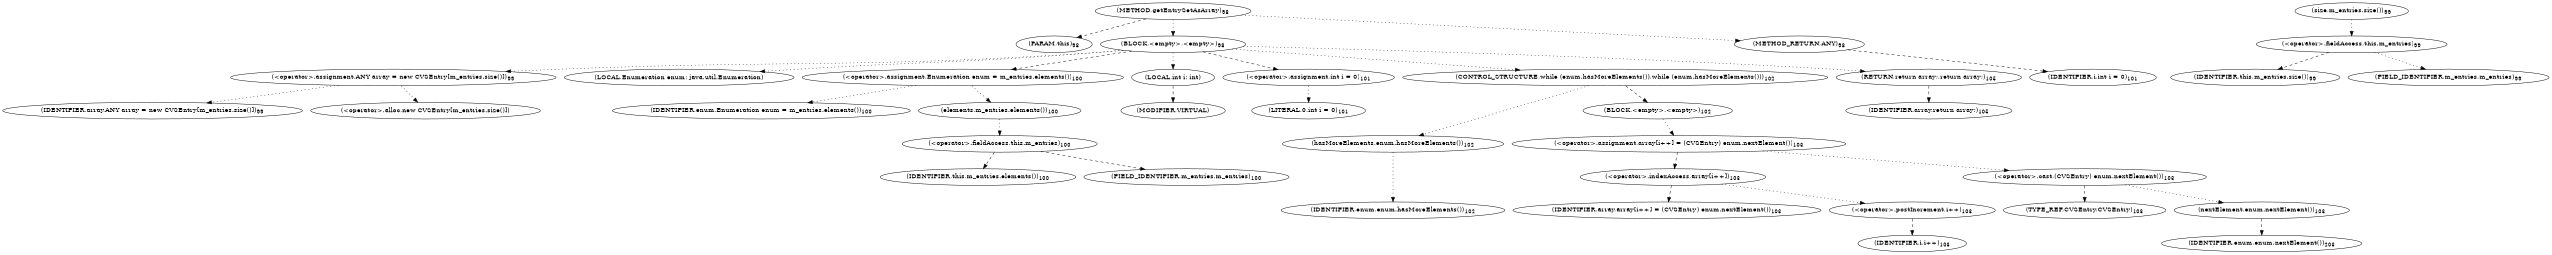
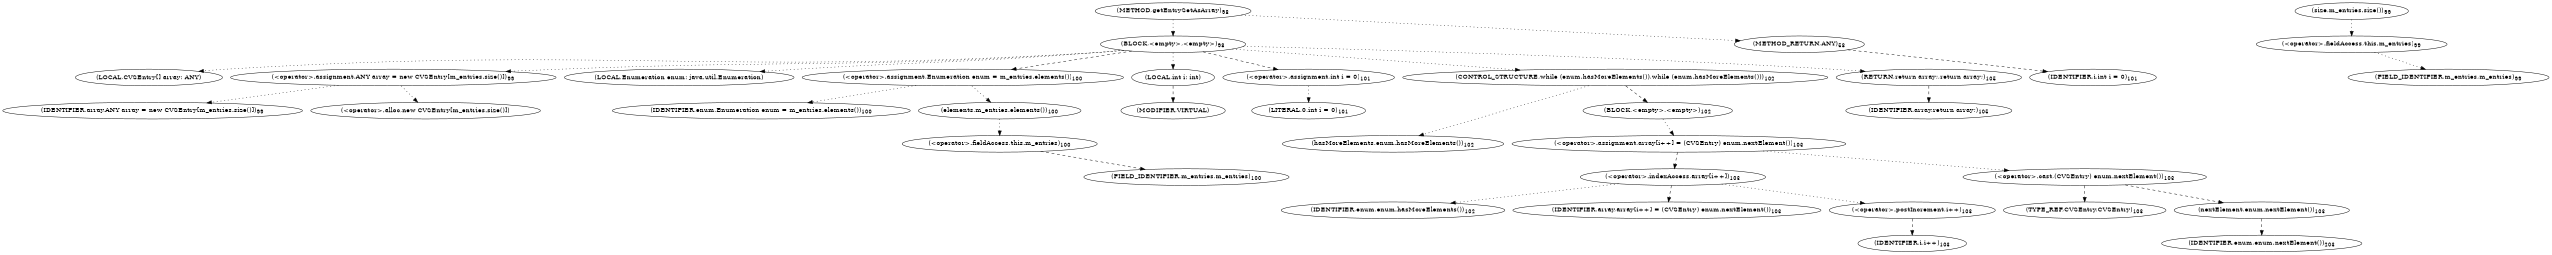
  digraph {
    edge [style=dotted]
    n1 [label=<(METHOD,getEntrySetAsArray)<SUB>98</SUB>>]
-   n2 [label=<(PARAM,this)<SUB>98</SUB>>]
    n3 [label=<(BLOCK,&lt;empty&gt;,&lt;empty&gt;)<SUB>98</SUB>>]
-   n4 [label=<(METHOD_RETURN,ANY)<SUB>98</SUB>>]
+   n4 [label=<(METHOD_RETURN,ANY)<SUB>58</SUB>>]
+   n5 [label=<(LOCAL,CVSEntry[] array: ANY)>]
    n6 [label=<(&lt;operator&gt;.assignment,ANY array = new CVSEntry[m_entries.size()])<SUB>99</SUB>>]
    n7 [label=<(LOCAL,Enumeration enum: java.util.Enumeration)>]
    n8 [label=<(&lt;operator&gt;.assignment,Enumeration enum = m_entries.elements())<SUB>100</SUB>>]
    n9 [label=<(LOCAL,int i: int)>]
    n10 [label=<(&lt;operator&gt;.assignment,int i = 0)<SUB>101</SUB>>]
    n11 [label=<(CONTROL_STRUCTURE,while (enum.hasMoreElements()),while (enum.hasMoreElements()))<SUB>102</SUB>>]
    n12 [label=<(RETURN,return array;,return array;)<SUB>105</SUB>>]
    n13 [label=<(MODIFIER,VIRTUAL)>]
    n14 [label=<(IDENTIFIER,i,int i = 0)<SUB>101</SUB>>]
    n15 [label=<(IDENTIFIER,array,ANY array = new CVSEntry[m_entries.size()])<SUB>99</SUB>>]
    n16 [label=<(&lt;operator&gt;.alloc,new CVSEntry[m_entries.size()])>]
    n17 [label=<(IDENTIFIER,enum,Enumeration enum = m_entries.elements())<SUB>100</SUB>>]
    n18 [label=<(elements,m_entries.elements())<SUB>100</SUB>>]
    n19 [label=<(LITERAL,0,int i = 0)<SUB>101</SUB>>]
    n20 [label=<(hasMoreElements,enum.hasMoreElements())<SUB>102</SUB>>]
    n21 [label=<(BLOCK,&lt;empty&gt;,&lt;empty&gt;)<SUB>102</SUB>>]
    n22 [label=<(IDENTIFIER,array,return array;)<SUB>105</SUB>>]
    n23 [label=<(size,m_entries.size())<SUB>99</SUB>>]
    n24 [label=<(&lt;operator&gt;.fieldAccess,this.m_entries)<SUB>99</SUB>>]
-   n25 [label=<(IDENTIFIER,this,m_entries.size())<SUB>99</SUB>>]
    n26 [label=<(FIELD_IDENTIFIER,m_entries,m_entries)<SUB>99</SUB>>]
    n27 [label=<(&lt;operator&gt;.fieldAccess,this.m_entries)<SUB>100</SUB>>]
-   n28 [label=<(IDENTIFIER,this,m_entries.elements())<SUB>100</SUB>>]
    n29 [label=<(FIELD_IDENTIFIER,m_entries,m_entries)<SUB>100</SUB>>]
    n30 [label=<(IDENTIFIER,enum,enum.hasMoreElements())<SUB>102</SUB>>]
    n31 [label=<(&lt;operator&gt;.assignment,array[i++] = (CVSEntry) enum.nextElement())<SUB>103</SUB>>]
    n32 [label=<(&lt;operator&gt;.indexAccess,array[i++])<SUB>103</SUB>>]
    n33 [label=<(&lt;operator&gt;.cast,(CVSEntry) enum.nextElement())<SUB>103</SUB>>]
    n34 [label=<(IDENTIFIER,array,array[i++] = (CVSEntry) enum.nextElement())<SUB>103</SUB>>]
    n35 [label=<(&lt;operator&gt;.postIncrement,i++)<SUB>103</SUB>>]
    n36 [label=<(TYPE_REF,CVSEntry,CVSEntry)<SUB>103</SUB>>]
    n37 [label=<(nextElement,enum.nextElement())<SUB>103</SUB>>]
    n38 [label=<(IDENTIFIER,i,i++)<SUB>103</SUB>>]
    n39 [label=<(IDENTIFIER,enum,enum.nextElement())<SUB>203</SUB>>]
-   n1 -> n2 [style=dashed]
    n1 -> n3
    n1 -> n4
+   n3 -> n5
    n3 -> n6
    n3 -> n7
    n3 -> n8 [style=dashed]
    n3 -> n9
    n3 -> n10 [style=dashed]
    n3 -> n11
    n3 -> n12
    n4 -> n14 [style=dashed]
    n6 -> n15
    n6 -> n16
    n8 -> n17
    n8 -> n18
    n9 -> n13 [style=dashed]
    n10 -> n19
    n11 -> n20
    n11 -> n21 [style=dashed]
    n12 -> n22 [style=dashed]
    n18 -> n27
-   n20 -> n30
+   n32 -> n30
    n21 -> n31
    n23 -> n24
-   n24 -> n25 [style=dashed]
    n24 -> n26
-   n27 -> n28 [style=dashed]
    n27 -> n29 [style=dashed]
    n31 -> n32 [style=dashed]
    n31 -> n33
    n32 -> n34 [style=dashed]
    n32 -> n35
    n33 -> n36 [style=dashed]
-   n33 -> n37
+   n33 -> n37 [style=dashed]
    n35 -> n38 [style=dashed]
    n37 -> n39 [style=dashed]
  }
